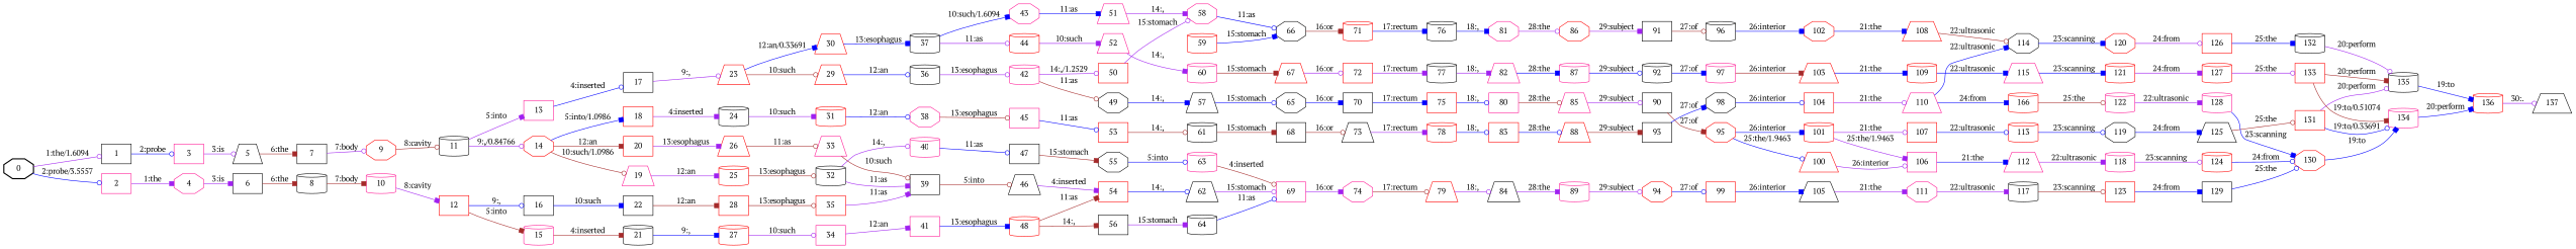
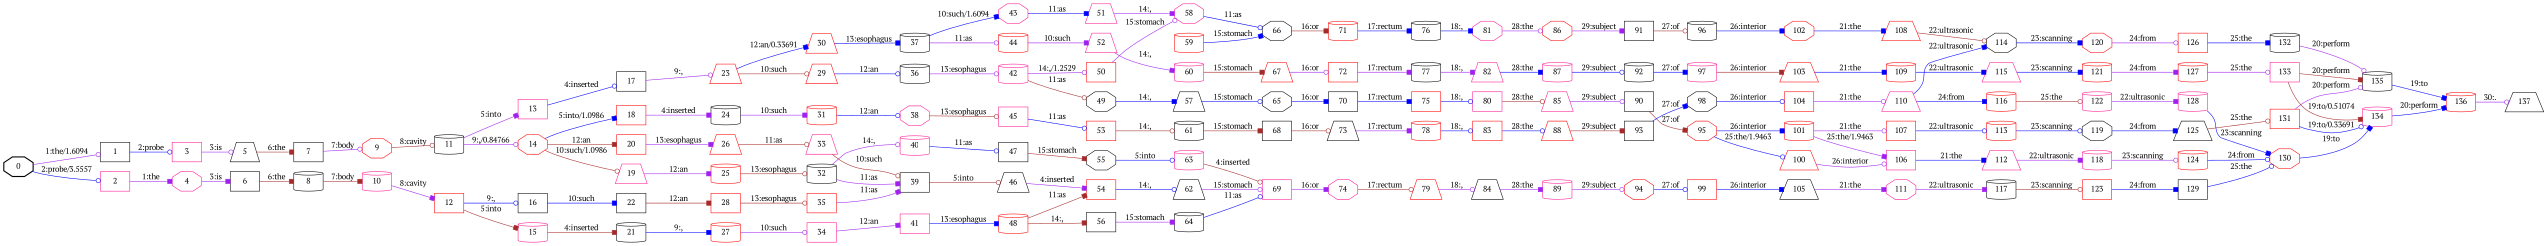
  digraph {
    fontname="PT Serif"
    nodesep=0.25
    rankdir=LR
    ranksep=0.4
    node [color=red fontname="PT Serif" fontsize=14 shape=cylinder style=solid]
    edge [arrowhead=box color=blue fontname="PT Serif" fontsize=14]
    n1 [color=black label=0 shape=octagon style=bold]
    n2 [color=black label=1 shape=box]
    n3 [color=deeppink label=2 shape=box]
    n4 [color=deeppink label=3 shape=box]
    n5 [color=deeppink label=4 shape=octagon]
    n6 [color=black label=5 shape=trapezium]
    n7 [color=black label=6 shape=box]
    n8 [color=black label=7 shape=box]
    n9 [color=black label=8]
    n10 [label=9 shape=octagon]
    n11 [color=deeppink label=10]
    n12 [color=black label=11]
    n13 [label=12 shape=box]
    n14 [color=deeppink label=13 shape=box]
    n15 [label=14 shape=octagon]
    n16 [color=deeppink label=15]
    n17 [color=black label=16 shape=box]
    n18 [color=black label=17 shape=box]
    n19 [label=18 shape=box]
    n20 [color=deeppink label=19 shape=trapezium]
    n21 [label=20 shape=box]
    n22 [color=black label=21]
    n23 [color=black label=22 shape=box]
    n24 [label=23 shape=trapezium]
    n25 [color=black label=24]
    n26 [label=25]
    n27 [label=26 shape=trapezium]
    n28 [label=27]
    n29 [label=28 shape=box]
    n30 [label=29 shape=trapezium]
    n31 [label=30 shape=trapezium]
    n32 [label=31]
    n33 [color=black label=32]
    n34 [color=deeppink label=33 shape=trapezium]
    n35 [color=deeppink label=34 shape=box]
    n36 [label=35 shape=box]
    n37 [color=black label=36]
    n38 [color=black label=37]
    n39 [color=deeppink label=38 shape=octagon]
    n40 [color=deeppink label=40]
    n41 [color=black label=39 shape=box]
    n42 [color=deeppink label=41 shape=box]
    n43 [color=deeppink label=42]
    n44 [color=deeppink label=43 shape=octagon]
    n45 [label=44]
    n46 [color=deeppink label=45 shape=box]
    n47 [color=black label=47 shape=box]
    n48 [color=black label=46 shape=trapezium]
    n49 [label=48]
    n50 [label=50 shape=box]
    n51 [color=black label=49 shape=octagon]
    n52 [color=deeppink label=51 shape=trapezium]
    n53 [color=deeppink label=52 shape=trapezium]
    n54 [label=53 shape=box]
    n55 [color=black label=55 shape=octagon]
    n56 [label=54 shape=box]
    n57 [color=black label=56 shape=box]
    n58 [color=deeppink label=58 shape=octagon]
    n59 [color=black label=57 shape=trapezium]
    n60 [color=deeppink label=60]
    n61 [color=black label=61]
    n62 [color=black label=62 shape=trapezium]
    n63 [color=deeppink label=63]
    n64 [color=black label=64]
    n65 [color=black label=66 shape=octagon]
    n66 [color=black label=65 shape=octagon]
    n67 [label=59]
    n68 [label=67 shape=trapezium]
    n69 [color=black label=68 shape=box]
    n70 [color=deeppink label=69 shape=box]
    n71 [color=black label=70 shape=box]
    n72 [label=71]
    n73 [label=72 shape=box]
    n74 [color=black label=73 shape=trapezium]
    n75 [color=deeppink label=74 shape=octagon]
    n76 [label=75 shape=box]
    n77 [color=black label=76]
    n78 [color=black label=77]
    n79 [label=78]
    n80 [label=79 shape=trapezium]
    n81 [color=deeppink label=80 shape=box]
    n82 [color=deeppink label=81 shape=octagon]
    n83 [color=deeppink label=82 shape=trapezium]
    n84 [label=83 shape=box]
    n85 [color=black label=84 shape=trapezium]
    n86 [color=deeppink label=85 shape=trapezium]
    n87 [label=86 shape=octagon]
    n88 [color=deeppink label=87]
    n89 [label=88 shape=trapezium]
    n90 [color=deeppink label=89]
    n91 [color=black label=90 shape=box]
    n92 [color=black label=91 shape=box]
    n93 [color=black label=92]
    n94 [color=black label=93 shape=box]
    n95 [label=94 shape=octagon]
    n96 [label=95 shape=octagon]
    n97 [color=black label=96]
    n98 [color=deeppink label=97]
    n99 [color=black label=98 shape=octagon]
    n100 [label=99 shape=box]
    n101 [label=100 shape=trapezium]
    n102 [label=101]
    n103 [label=102 shape=octagon]
    n104 [label=103 shape=trapezium]
    n105 [label=104 shape=box]
    n106 [color=black label=105 shape=trapezium]
    n107 [color=deeppink label=106 shape=box]
    n108 [label=107 shape=box]
    n109 [label=108 shape=trapezium]
    n110 [label=109]
    n111 [color=deeppink label=110 shape=trapezium]
    n112 [color=deeppink label=111 shape=octagon]
    n113 [color=deeppink label=112 shape=trapezium]
    n114 [label=113]
    n115 [color=black label=114 shape=octagon]
    n116 [color=deeppink label=115 shape=trapezium]
-   n117 [label=166]
+   n117 [label=116]
    n118 [color=black label=117]
    n119 [color=deeppink label=118]
    n120 [color=black label=119 shape=octagon]
    n121 [label=120 shape=octagon]
    n122 [label=121]
    n123 [color=deeppink label=122]
    n124 [label=123 shape=box]
    n125 [label=124]
    n126 [color=black label=125 shape=trapezium]
    n127 [label=126 shape=box]
    n128 [label=127]
    n129 [color=deeppink label=128]
    n130 [color=black label=129 shape=box]
    n131 [label=130 shape=octagon]
    n132 [label=131 shape=box]
    n133 [color=black label=132]
-   n134 [label=133 shape=box]
+   n134 [color=deeppink label=133 shape=box]
    n135 [color=deeppink label=134]
    n136 [color=black label=135]
    n137 [label=136]
    n138 [color=black label=137 shape=trapezium]
    n1 -> n2 [arrowhead=odot color=purple label="1:the/1.6094"]
    n1 -> n3 [arrowhead=odot label="2:probe/3.5557"]
    n2 -> n4 [arrowhead=odot label="2:probe"]
    n3 -> n5 [color=purple label="1:the"]
    n4 -> n6 [arrowhead=odot color=purple label="3:is"]
    n5 -> n7 [color=purple label="3:is"]
    n6 -> n8 [color=brown label="6:the"]
    n7 -> n9 [color=brown label="6:the"]
    n8 -> n10 [arrowhead=odot color=purple label="7:body"]
    n9 -> n11 [color=brown label="7:body"]
    n10 -> n12 [arrowhead=odot color=brown label="8:cavity"]
    n11 -> n13 [color=purple label="8:cavity"]
    n12 -> n14 [color=purple label="5:into"]
    n12 -> n15 [arrowhead=odot color=purple label="9:,/0.84766"]
    n13 -> n16 [color=brown label="5:into"]
    n13 -> n17 [arrowhead=odot label="9:,"]
    n14 -> n18 [arrowhead=odot label="4:inserted"]
    n15 -> n19 [label="5:into/1.0986"]
    n15 -> n20 [arrowhead=odot color=brown label="10:such/1.0986"]
    n15 -> n21 [color=brown label="12:an"]
    n16 -> n22 [color=brown label="4:inserted"]
    n17 -> n23 [label="10:such"]
    n18 -> n24 [arrowhead=odot color=purple label="9:,"]
    n19 -> n25 [color=purple label="4:inserted"]
    n20 -> n26 [color=purple label="12:an"]
    n21 -> n27 [color=purple label="13:esophagus"]
    n22 -> n28 [label="9:,"]
    n23 -> n29 [color=brown label="12:an"]
    n24 -> n30 [arrowhead=odot color=brown label="10:such"]
    n24 -> n31 [label="12:an/0.33691"]
    n25 -> n32 [color=purple label="10:such"]
    n26 -> n33 [arrowhead=odot color=brown label="13:esophagus"]
    n27 -> n34 [arrowhead=odot color=brown label="11:as"]
    n28 -> n35 [arrowhead=odot color=purple label="10:such"]
    n29 -> n36 [arrowhead=odot color=brown label="13:esophagus"]
    n30 -> n37 [arrowhead=odot label="12:an"]
    n31 -> n38 [label="13:esophagus"]
    n32 -> n39 [arrowhead=odot label="12:an"]
    n33 -> n40 [arrowhead=odot color=purple label="14:,"]
    n33 -> n41 [color=purple label="11:as"]
    n34 -> n41 [arrowhead=odot color=brown label="10:such"]
    n35 -> n42 [color=purple label="12:an"]
    n36 -> n41 [color=purple label="11:as"]
    n37 -> n43 [arrowhead=odot color=purple label="13:esophagus"]
    n38 -> n44 [label="10:such/1.6094"]
    n38 -> n45 [arrowhead=odot color=purple label="11:as"]
    n39 -> n46 [arrowhead=odot color=brown label="13:esophagus"]
    n40 -> n47 [arrowhead=odot label="11:as"]
    n41 -> n48 [arrowhead=odot color=brown label="5:into"]
    n42 -> n49 [label="13:esophagus"]
    n43 -> n50 [arrowhead=odot color=purple label="14:,/1.2529"]
    n43 -> n51 [arrowhead=odot color=brown label="11:as"]
    n44 -> n52 [label="11:as"]
    n45 -> n53 [color=purple label="10:such"]
    n46 -> n54 [arrowhead=odot label="11:as"]
    n47 -> n55 [color=brown label="15:stomach"]
    n48 -> n56 [color=purple label="4:inserted"]
    n49 -> n56 [color=brown label="11:as"]
    n49 -> n57 [color=brown label="14:,"]
    n50 -> n58 [arrowhead=odot color=purple label="15:stomach"]
    n51 -> n59 [label="14:,"]
    n52 -> n58 [color=purple label="14:,"]
    n53 -> n60 [color=purple label="14:,"]
    n54 -> n61 [arrowhead=odot color=brown label="14:,"]
    n55 -> n63 [arrowhead=odot label="5:into"]
    n56 -> n62 [arrowhead=odot label="14:,"]
    n57 -> n64 [color=purple label="15:stomach"]
    n58 -> n65 [arrowhead=odot label="11:as"]
    n59 -> n66 [arrowhead=odot label="15:stomach"]
    n60 -> n68 [color=brown label="15:stomach"]
    n61 -> n69 [color=brown label="15:stomach"]
    n62 -> n70 [arrowhead=odot color=purple label="15:stomach"]
    n63 -> n70 [arrowhead=odot color=brown label="4:inserted"]
    n64 -> n70 [arrowhead=odot label="11:as"]
    n65 -> n72 [color=brown label="16:or"]
    n66 -> n71 [label="16:or"]
    n67 -> n65 [label="15:stomach"]
    n68 -> n73 [arrowhead=odot color=purple label="16:or"]
    n69 -> n74 [arrowhead=odot color=brown label="16:or"]
    n70 -> n75 [color=purple label="16:or"]
    n71 -> n76 [label="17:rectum"]
    n72 -> n77 [label="17:rectum"]
    n73 -> n78 [color=purple label="17:rectum"]
    n74 -> n79 [color=purple label="17:rectum"]
    n75 -> n80 [arrowhead=odot color=brown label="17:rectum"]
    n76 -> n81 [arrowhead=odot label="18:,"]
    n77 -> n82 [label="18:,"]
    n78 -> n83 [color=purple label="18:,"]
    n79 -> n84 [arrowhead=odot label="18:,"]
    n80 -> n85 [arrowhead=odot color=purple label="18:,"]
    n81 -> n86 [arrowhead=odot color=brown label="28:the"]
    n82 -> n87 [arrowhead=odot color=purple label="28:the"]
    n83 -> n88 [label="28:the"]
    n84 -> n89 [arrowhead=odot label="28:the"]
    n85 -> n90 [color=purple label="28:the"]
    n86 -> n91 [arrowhead=odot color=purple label="29:subject"]
    n87 -> n92 [color=purple label="29:subject"]
    n88 -> n93 [arrowhead=odot label="29:subject"]
    n89 -> n94 [color=brown label="29:subject"]
    n90 -> n95 [arrowhead=odot color=purple label="29:subject"]
    n91 -> n96 [color=brown label="27:of"]
    n92 -> n97 [arrowhead=odot color=brown label="27:of"]
    n93 -> n98 [label="27:of"]
    n94 -> n99 [label="27:of"]
    n95 -> n100 [arrowhead=odot label="27:of"]
    n96 -> n101 [arrowhead=odot label="25:the/1.9463"]
    n96 -> n102 [label="26:interior"]
    n97 -> n103 [label="26:interior"]
    n98 -> n104 [color=brown label="26:interior"]
    n99 -> n105 [arrowhead=odot label="26:interior"]
    n100 -> n106 [label="26:interior"]
    n101 -> n107 [arrowhead=odot color=purple label="26:interior"]
    n102 -> n107 [color=purple label="25:the/1.9463"]
    n102 -> n108 [arrowhead=odot color=purple label="21:the"]
    n103 -> n109 [label="21:the"]
    n104 -> n110 [label="21:the"]
    n105 -> n111 [arrowhead=odot color=purple label="21:the"]
    n106 -> n112 [color=purple label="21:the"]
    n107 -> n113 [label="21:the"]
    n108 -> n114 [arrowhead=odot label="22:ultrasonic"]
    n109 -> n115 [arrowhead=odot color=brown label="22:ultrasonic"]
    n110 -> n116 [label="22:ultrasonic"]
    n111 -> n115 [label="22:ultrasonic"]
    n111 -> n117 [label="24:from"]
    n112 -> n118 [color=purple label="22:ultrasonic"]
    n113 -> n119 [color=purple label="22:ultrasonic"]
    n114 -> n120 [arrowhead=odot label="23:scanning"]
    n115 -> n121 [label="23:scanning"]
    n116 -> n122 [label="23:scanning"]
    n117 -> n123 [arrowhead=odot color=brown label="25:the"]
    n118 -> n124 [arrowhead=odot color=brown label="23:scanning"]
    n119 -> n125 [arrowhead=odot color=purple label="23:scanning"]
    n120 -> n126 [label="24:from"]
    n121 -> n127 [arrowhead=odot color=purple label="24:from"]
    n122 -> n128 [color=purple label="24:from"]
    n123 -> n129 [color=purple label="22:ultrasonic"]
    n124 -> n130 [label="24:from"]
    n125 -> n131 [arrowhead=odot label="24:from"]
    n126 -> n132 [arrowhead=odot color=brown label="25:the"]
    n127 -> n133 [label="25:the"]
    n128 -> n134 [arrowhead=odot color=purple label="25:the"]
    n129 -> n131 [label="23:scanning"]
    n130 -> n131 [arrowhead=odot label="25:the"]
    n131 -> n135 [label="19:to"]
    n132 -> n135 [arrowhead=odot label="19:to/0.33691"]
    n132 -> n136 [arrowhead=odot color=purple label="20:perform"]
    n133 -> n136 [arrowhead=odot color=purple label="20:perform"]
    n134 -> n135 [color=brown label="19:to/0.51074"]
    n134 -> n136 [color=brown label="20:perform"]
    n135 -> n137 [label="20:perform"]
    n136 -> n137 [label="19:to"]
    n137 -> n138 [arrowhead=odot color=purple label="30:."]
  }
